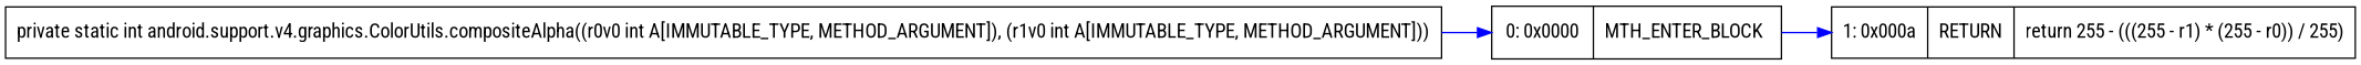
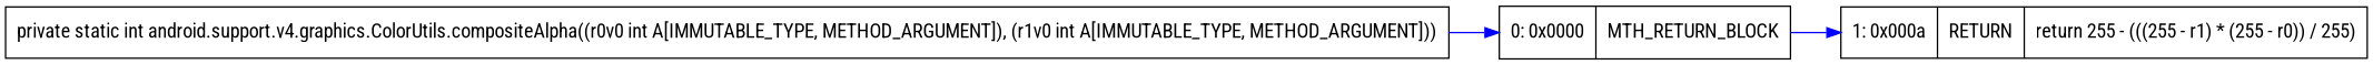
  digraph {
    rankdir=LR
    fontname="Roboto Condensed"
    node [shape=record fontname="Roboto Condensed"]
    edge [color=blue fontname="Roboto Condensed"]
-   n1 [label="{0\:\ 0x0000|MTH_ENTER_BLOCK\l}"]
+   n1 [label="{0\:\ 0x0000|MTH_RETURN_BLOCK\l}"]
    n2 [label="{1\:\ 0x000a|RETURN\l|return 255 \- (((255 \- r1) * (255 \- r0)) \/ 255)\l}"]
    n3 [label="{private static int android.support.v4.graphics.ColorUtils.compositeAlpha((r0v0 int A[IMMUTABLE_TYPE, METHOD_ARGUMENT]), (r1v0 int A[IMMUTABLE_TYPE, METHOD_ARGUMENT])) }"]
    n1 -> n2
    n3 -> n1
  }
